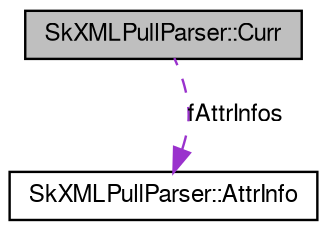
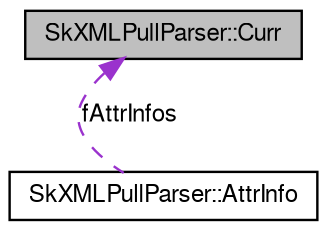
  digraph {
    node [color=black fontname=FreeSans fontsize=10 shape=record style=filled]
    n1 [fillcolor=grey75 fontcolor=black height=0.2 label="SkXMLPullParser::Curr" width=0.4]
    n2 [fillcolor=white height=0.2 label="SkXMLPullParser::AttrInfo" width=0.4]
-   n2 -> n1 [color=darkorchid3 dir=back fontname=FreeSans fontsize=10 label=fAttrInfos labelfontname=FreeSans labelfontsize=10 style=dashed]
+   n1 -> n2 [color=darkorchid3 dir=back fontname=FreeSans fontsize=10 label=fAttrInfos labelfontname=FreeSans labelfontsize=10 style=dashed]
  }
